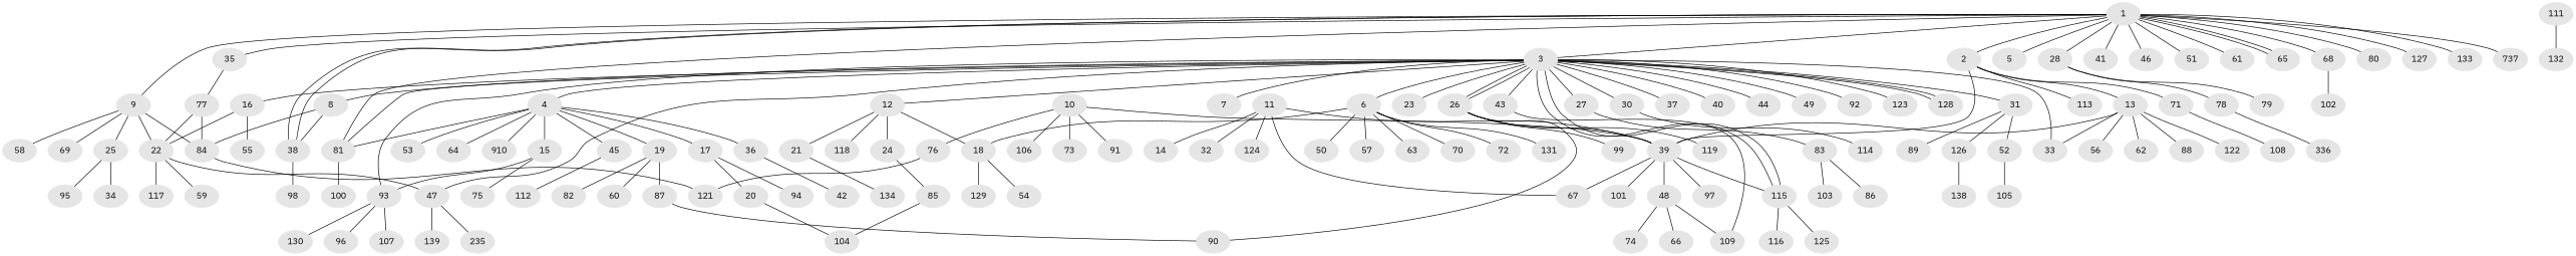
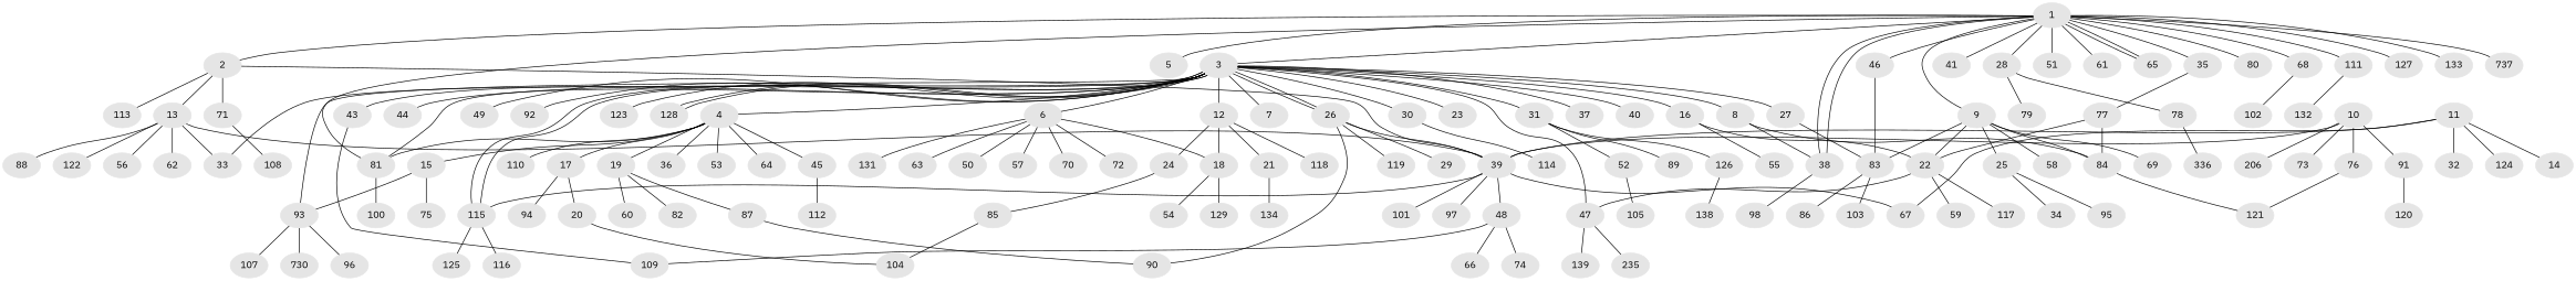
  graph {
    fontname="IBM Plex Sans"
    node [color=gray90 fontname="IBM Plex Sans" style=filled]
    edge [fontname="IBM Plex Sans"]
    1
    2
    3
    5
    9
    28
    35
    38
    41
    46
    51
    61
    65
    68
    80
    81
    111
    127
    133
    n20 [label=737]
    13
    39
    71
    113
    4
    6
    7
    8
    12
    16
    23
    26
    27
    30
    31
    33
    37
    40
    43
    44
    47
    49
    92
    93
    115
    123
    128
    84
    22
    25
    58
    69
    83
    78
    79
    77
    98
    102
    100
    132
    56
    62
    88
    122
    67
    48
    97
    101
    108
    15
    17
    19
    36
    45
    53
    64
-   110 [label=910]
+   110
    63
    18
    50
    57
    70
    72
    131
    21
    24
    118
    55
-   29 [label=99]
+   29
    90
    119
    114
    52
    89
    126
    109
    n97 [label=235]
    139
    96
    107
-   130
+   130 [label=730]
    116
    125
    10
    73
    76
    91
-   106
+   106 [label=206]
    75
    20
    94
    60
    82
    87
-   42
    112
    54
    129
    121
    59
    117
    34
    95
    86
    103
    11
    14
    32
    124
+   120
    134
    85
    104
    n134 [label=336]
    105
    138
    66
    74
    1 -- 2
    1 -- 3
    1 -- 5
    1 -- 9
    1 -- 28
    1 -- 35
    1 -- 38
    1 -- 38
    1 -- 41
    1 -- 46
    1 -- 51
    1 -- 61
    1 -- 65
    1 -- 65
    1 -- 68
    1 -- 80
    1 -- 81
+   1 -- 111
    1 -- 127
    1 -- 133
    1 -- n20
    2 -- 13
    2 -- 39
    2 -- 71
    2 -- 113
    3 -- 81
    3 -- 4
    3 -- 6
    3 -- 7
    3 -- 8
    3 -- 12
    3 -- 16
    3 -- 23
    3 -- 26
    3 -- 26
    3 -- 27
    3 -- 30
    3 -- 31
    3 -- 33
    3 -- 37
    3 -- 40
    3 -- 43
    3 -- 44
    3 -- 47
    3 -- 49
    3 -- 92
    3 -- 93
    3 -- 115
    3 -- 115
    3 -- 123
    3 -- 128
    3 -- 128
    9 -- 84
    9 -- 22
    9 -- 25
    9 -- 58
    9 -- 69
+   9 -- 83
    28 -- 78
    28 -- 79
    35 -- 77
    38 -- 98
+   46 -- 83
    68 -- 102
    81 -- 100
    111 -- 132
    13 -- 39
    13 -- 33
    13 -- 56
    13 -- 62
    13 -- 88
    13 -- 122
    39 -- 115
    39 -- 67
    39 -- 48
    39 -- 97
    39 -- 101
    71 -- 108
    4 -- 81
    4 -- 15
    4 -- 17
    4 -- 19
    4 -- 36
    4 -- 45
    4 -- 53
    4 -- 64
    4 -- 110
    6 -- 63
    6 -- 18
    6 -- 50
    6 -- 57
    6 -- 70
    6 -- 72
    6 -- 131
    8 -- 38
    8 -- 84
    12 -- 18
    12 -- 21
    12 -- 24
    12 -- 118
    16 -- 22
    16 -- 55
    26 -- 39
    26 -- 29
    26 -- 90
    26 -- 119
    27 -- 83
    30 -- 114
    31 -- 52
    31 -- 89
    31 -- 126
    43 -- 109
    47 -- n97
    47 -- 139
    93 -- 96
    93 -- 107
    93 -- 130
    115 -- 116
    115 -- 125
    84 -- 121
    22 -- 47
    22 -- 59
    22 -- 117
    25 -- 34
    25 -- 95
    83 -- 86
    83 -- 103
    78 -- n134
    77 -- 84
    77 -- 22
    48 -- 109
    48 -- 66
    48 -- 74
    15 -- 93
    15 -- 75
    17 -- 20
    17 -- 94
    19 -- 60
    19 -- 82
    19 -- 87
-   36 -- 42
    45 -- 112
    18 -- 54
    18 -- 129
    21 -- 134
    24 -- 85
    52 -- 105
    126 -- 138
    10 -- 39
    10 -- 73
    10 -- 76
    10 -- 91
    10 -- 106
    76 -- 121
+   91 -- 120
    20 -- 104
    87 -- 90
    11 -- 39
    11 -- 67
    11 -- 14
    11 -- 32
    11 -- 124
    85 -- 104
  }
